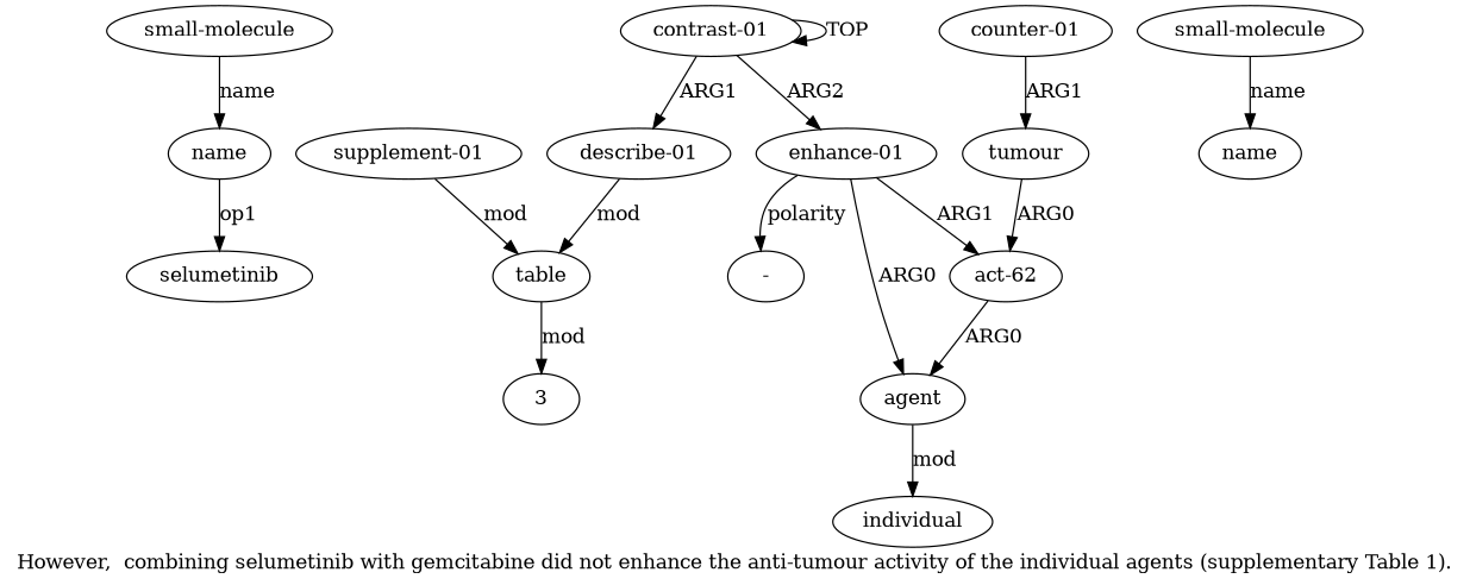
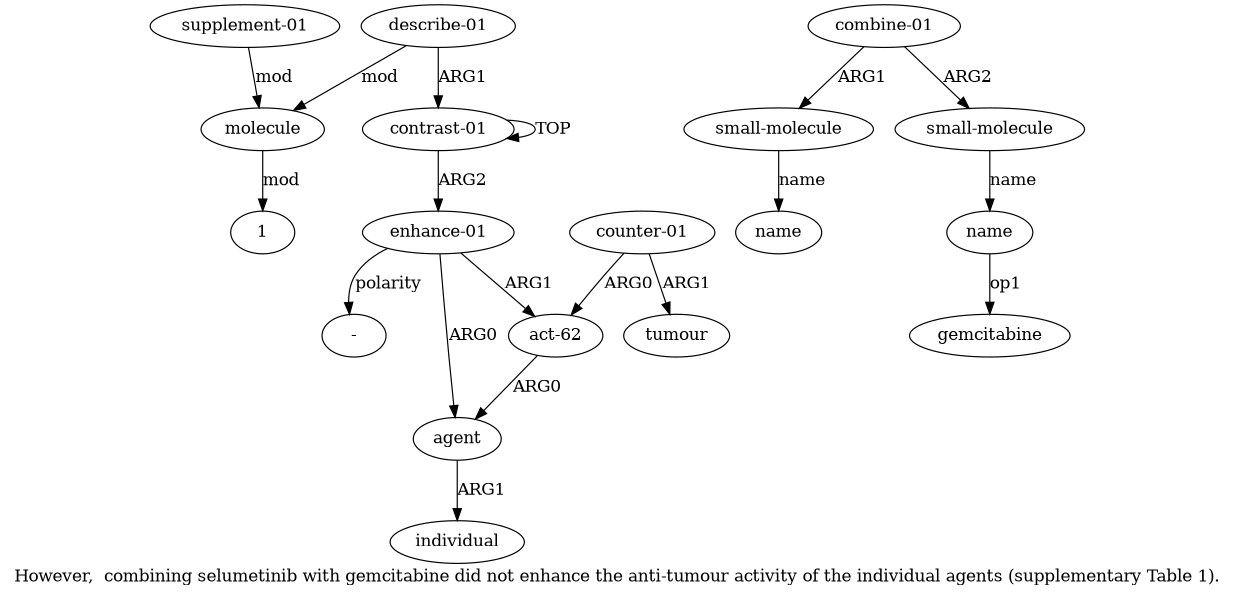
  digraph {
    label="However,  combining selumetinib with gemcitabine did not enhance the anti-tumour activity of the individual agents (supplementary Table 1)."
    node [color=black gold_ind=-1 gold_label="small-molecule" test_ind=-1 test_label="small-molecule"]
    edge [color=black gold_label=ARG1 test_label=ARG1]
-   n1 [gold_label=selumetinib label=selumetinib test_label=selumetinib]
    n2 [gold_ind=14 gold_label="supplement-01" label="supplement-01" test_ind=14 test_label="supplement-01"]
-   n3 [gold_ind=13 gold_label=table label=table test_ind=13 test_label=table]
-   n4 [gold_label=1 label=3 test_label=1]
+   n3 [gold_ind=13 gold_label=table label=molecule test_ind=13 test_label=table]
+   n4 [gold_label=1 label=1 test_label=1]
    n5 [gold_ind=11 gold_label=tumour label=tumour test_ind=11 test_label=tumour]
    n6 [gold_ind=10 gold_label="counter-01" label="counter-01" test_ind=10 test_label="counter-01"]
    n7 [gold_ind=7 gold_label="act-02" label="act-62" test_ind=7 test_label="act-02"]
    n8 [gold_ind=8 gold_label=agent label=agent test_ind=8 test_label=agent]
    n9 [gold_ind=9 gold_label=individual label=individual test_ind=9 test_label=individual]
    n10 [gold_ind=12 gold_label="describe-01" label="describe-01" test_ind=12 test_label="describe-01"]
    n11 [gold_ind=0 gold_label="contrast-01" label="contrast-01" test_ind=0 test_label="contrast-01"]
    n12 [gold_ind=1 gold_label="enhance-01" label="enhance-01" test_ind=1 test_label="enhance-01"]
    n13 [gold_label="-" label="-" test_label="-"]
+   n14 [gold_ind=2 gold_label="combine-01" label="combine-01" test_ind=2 test_label="combine-01"]
    n15 [gold_ind=3 label="small-molecule" test_ind=3]
    n16 [gold_ind=5 label="small-molecule" test_ind=5]
    n17 [gold_ind=4 gold_label=name label=name test_ind=4 test_label=name]
    n18 [gold_ind=6 gold_label=name label=name test_ind=6 test_label=name]
+   n19 [gold_label=gemcitabine label=gemcitabine test_label=gemcitabine]
    n2 -> n3 [gold_label=ARG2 label=mod test_label=ARG2]
    n3 -> n4 [gold_label=mod label=mod test_label=mod]
    n6 -> n5 [label=ARG1]
-   n5 -> n7 [gold_label=ARG0 label=ARG0 test_label=ARG0]
+   n6 -> n7 [gold_label=ARG0 label=ARG0 test_label=ARG0]
    n7 -> n8 [gold_label=ARG0 label=ARG0 test_label=ARG0]
-   n8 -> n9 [gold_label=mod label=mod test_label=mod]
+   n8 -> n9 [gold_label=mod label=ARG1 test_label=mod]
    n10 -> n3 [gold_label=ARG0 label=mod test_label=ARG0]
-   n11 -> n10 [label=ARG1]
+   n10 -> n11 [label=ARG1]
    n11 -> n11 [gold_label=TOP label=TOP test_label=TOP]
    n11 -> n12 [gold_label=ARG2 label=ARG2 test_label=ARG2]
    n12 -> n7 [label=ARG1]
    n12 -> n8 [gold_label=ARG0 label=ARG0 test_label=ARG0]
    n12 -> n13 [gold_label=polarity label=polarity test_label=polarity]
+   n14 -> n15 [label=ARG1]
+   n14 -> n16 [gold_label=ARG2 label=ARG2 test_label=ARG2]
    n15 -> n17 [gold_label=name label=name test_label=name]
    n16 -> n18 [gold_label=name label=name test_label=name]
-   n17 -> n1 [gold_label=op1 label=op1 test_label=op1]
+   n18 -> n19 [gold_label=op1 label=op1 test_label=op1]
  }
